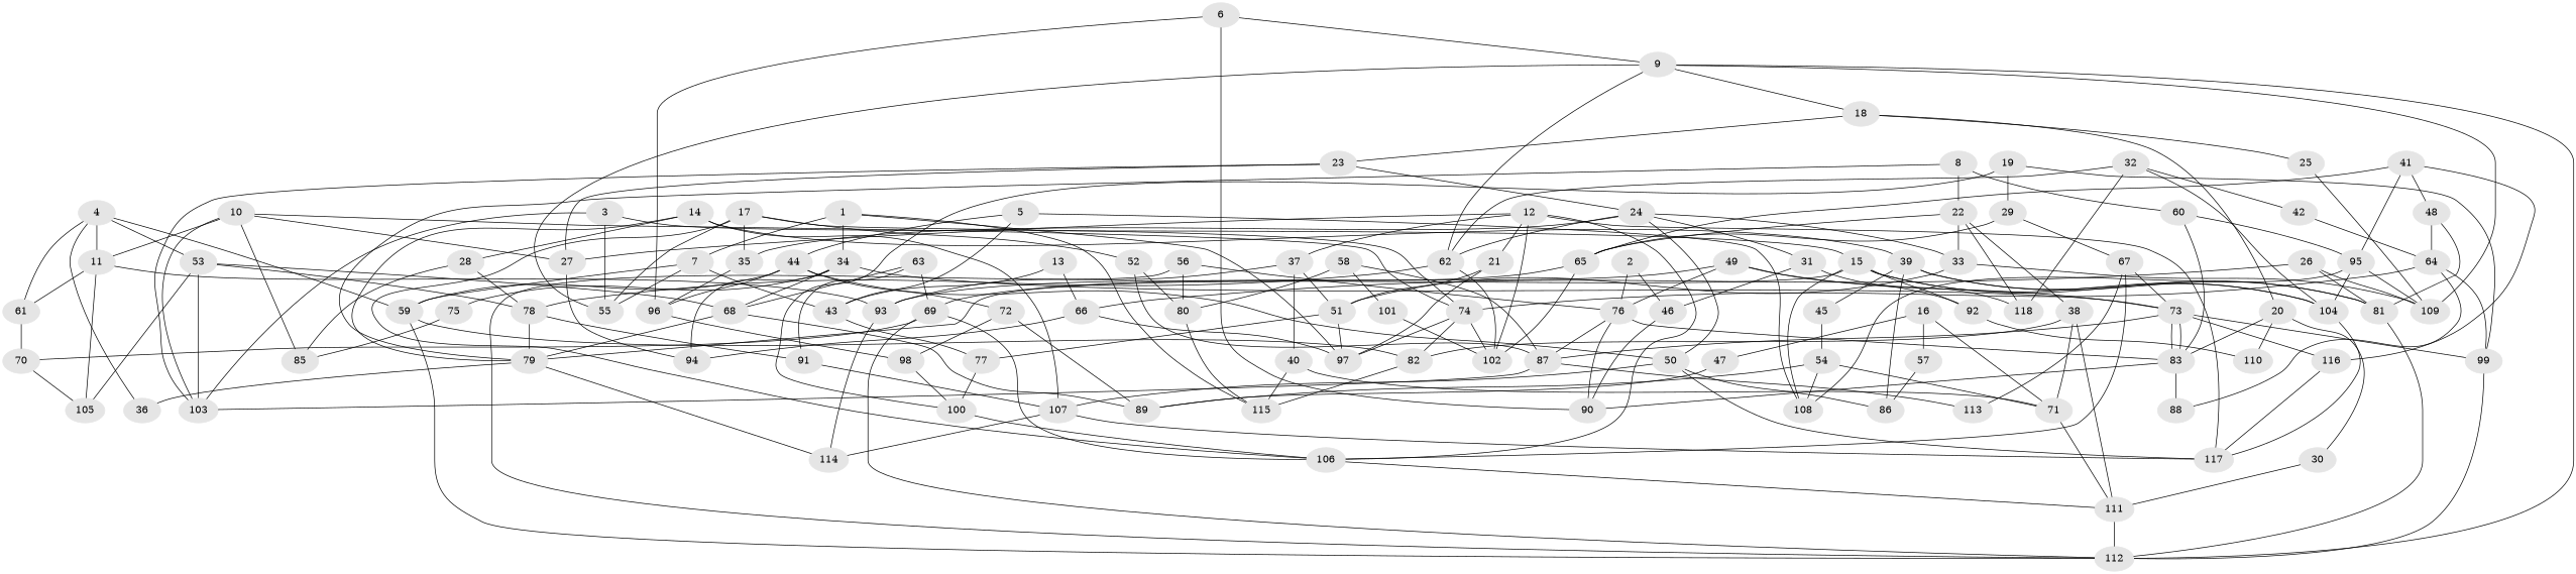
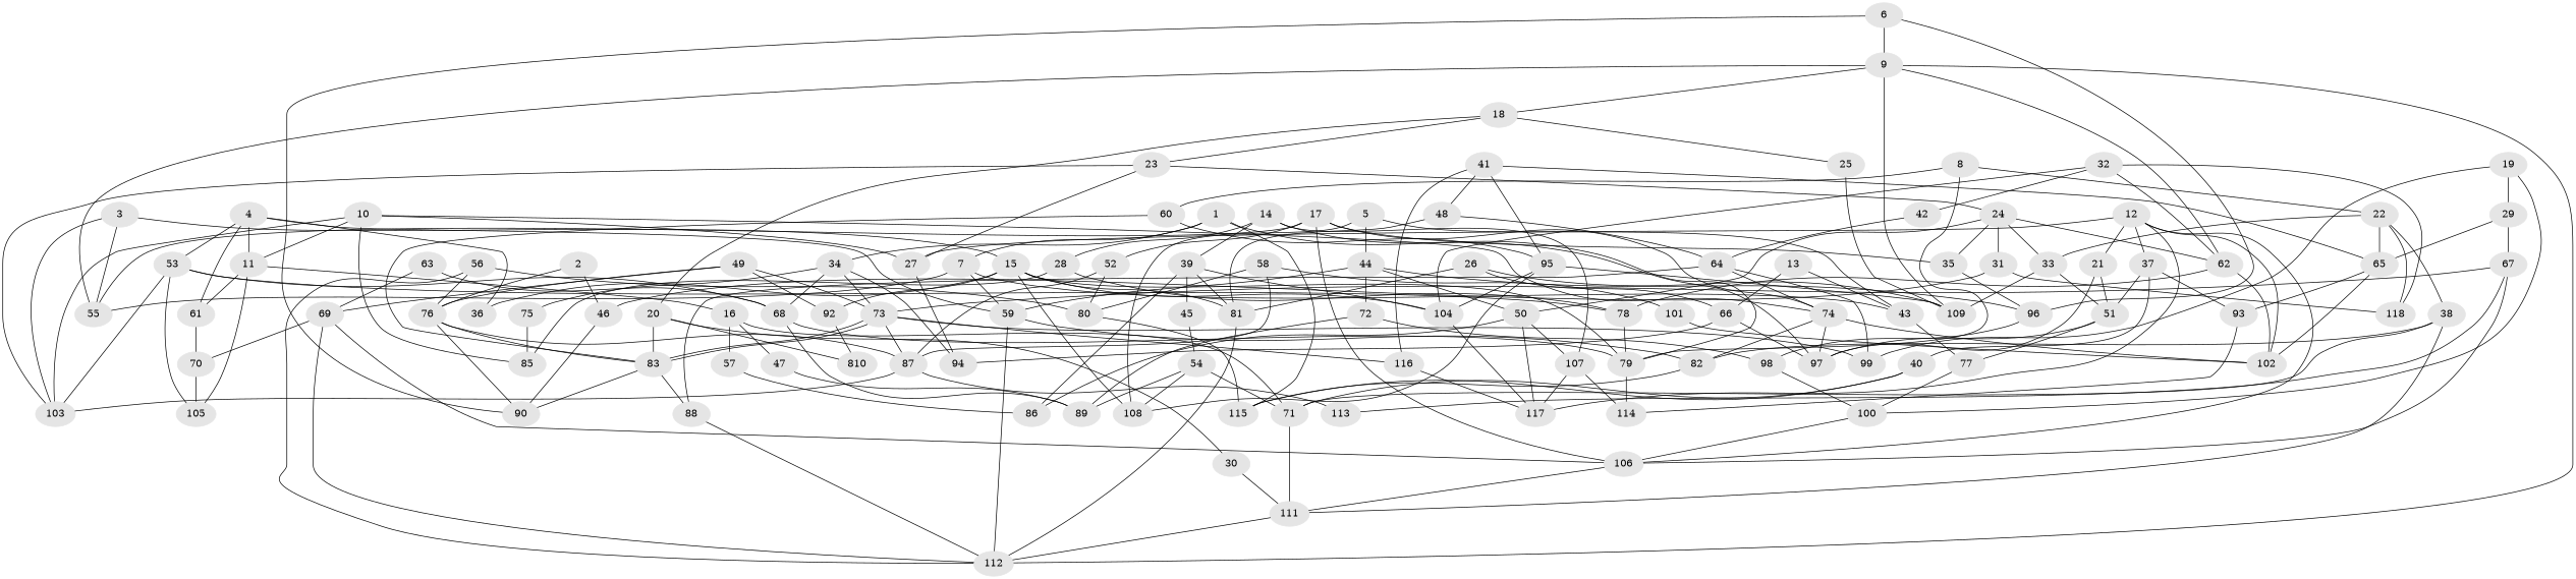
  graph {
    node [color=gray90 style=filled]
    1
    7
    34
    97
    115
    55
    59
    43
    94
    68
    73
    75
    2
    46
    76
    90
    83
    87
    3
    15
    103
    36
    108
    79
    81
    92
    104
    4
    11
    53
    61
    16
    105
    78
    112
    82
    70
    5
    44
    77
    96
    50
    72
    6
    9
    18
    62
    109
    98
    8
    22
    60
    33
    38
    65
    118
    95
    114
    20
    23
    25
    102
    10
    27
    74
    85
    47
    57
    71
    12
    21
    37
    106
    117
    51
    40
    93
    111
    13
    66
    14
    28
    39
    107
    45
    86
-   110
+   110 [label=810]
    89
    17
    35
    52
    80
    30
    24
    19
    29
    99
    100
    67
    88
    31
    26
-   91
    113
    32
    42
    64
    116
    54
    41
    48
    49
    69
    56
    58
    101
    63
    1 -- 7
    1 -- 34
    1 -- 97
    1 -- 115
    7 -- 55
    7 -- 59
    7 -- 43
    34 -- 94
    34 -- 68
    34 -- 73
    34 -- 75
    59 -- 112
    59 -- 82
    43 -- 77
    68 -- 79
    68 -- 89
    73 -- 83
    73 -- 83
    73 -- 87
    73 -- 99
    73 -- 116
    75 -- 85
    2 -- 46
    2 -- 76
    46 -- 90
    76 -- 90
    76 -- 83
    76 -- 87
    83 -- 90
    83 -- 88
    87 -- 103
    87 -- 113
    3 -- 55
    3 -- 15
    3 -- 103
-   79 -- 36
+   15 -- 36
    15 -- 108
    15 -- 79
    15 -- 81
    15 -- 92
    15 -- 104
    79 -- 114
    81 -- 112
    92 -- 110
    104 -- 117
    4 -- 59
    4 -- 36
    4 -- 11
    4 -- 53
    4 -- 61
    11 -- 61
-   11 -- 93
+   11 -- 16
    11 -- 105
    53 -- 68
    53 -- 103
    53 -- 105
    53 -- 78
    61 -- 70
    16 -- 47
    16 -- 57
    16 -- 71
    78 -- 79
-   78 -- 91
    82 -- 115
    70 -- 105
    5 -- 43
    5 -- 108
    5 -- 44
    44 -- 59
    44 -- 96
    44 -- 50
    44 -- 72
    77 -- 100
    96 -- 98
    50 -- 117
    50 -- 107
    50 -- 86
    72 -- 98
    72 -- 89
    6 -- 90
    6 -- 96
    6 -- 9
    9 -- 55
    9 -- 112
    9 -- 18
    9 -- 62
    9 -- 109
    18 -- 20
    18 -- 23
    18 -- 25
    62 -- 78
    62 -- 102
    98 -- 100
    8 -- 79
    8 -- 22
    8 -- 60
    22 -- 33
    22 -- 38
    22 -- 65
    22 -- 118
    60 -- 83
    60 -- 95
    33 -- 109
    33 -- 51
    38 -- 82
    38 -- 71
    38 -- 111
    65 -- 102
    65 -- 93
    95 -- 108
    95 -- 104
    95 -- 109
    20 -- 83
    20 -- 110
    20 -- 30
    23 -- 103
    23 -- 27
    23 -- 24
    25 -- 109
    10 -- 103
    10 -- 11
    10 -- 27
    10 -- 74
    10 -- 85
    27 -- 94
    74 -- 97
    74 -- 82
    74 -- 102
    47 -- 89
    57 -- 86
    71 -- 111
    12 -- 102
    12 -- 27
    12 -- 21
    12 -- 37
    12 -- 106
    12 -- 117
    21 -- 97
    21 -- 51
    37 -- 51
    37 -- 40
    37 -- 93
    106 -- 111
    51 -- 97
    51 -- 77
    40 -- 115
    40 -- 71
    93 -- 114
    111 -- 112
    13 -- 43
    13 -- 66
    66 -- 97
    66 -- 94
    14 -- 79
    14 -- 28
    14 -- 39
    14 -- 107
    28 -- 78
    28 -- 85
    39 -- 81
    39 -- 104
    39 -- 45
    39 -- 86
    107 -- 114
    107 -- 117
    45 -- 54
    17 -- 55
    17 -- 74
    17 -- 106
    17 -- 35
    17 -- 52
    35 -- 96
    52 -- 87
    52 -- 80
    80 -- 115
    30 -- 111
    24 -- 50
    24 -- 62
    24 -- 33
    24 -- 35
    24 -- 31
    19 -- 29
    19 -- 99
    19 -- 100
    29 -- 65
    29 -- 67
-   99 -- 112
+   88 -- 112
    100 -- 106
    67 -- 73
    67 -- 106
    67 -- 113
    31 -- 46
    31 -- 118
    26 -- 81
    26 -- 109
    26 -- 66
-   91 -- 107
    32 -- 104
    32 -- 62
    32 -- 118
    32 -- 42
    42 -- 64
    64 -- 74
    64 -- 99
    64 -- 88
    116 -- 117
    54 -- 108
    54 -- 71
    54 -- 89
    41 -- 65
    41 -- 95
    41 -- 116
    41 -- 48
    48 -- 81
    48 -- 64
    49 -- 73
    49 -- 76
    49 -- 92
    49 -- 69
    69 -- 112
    69 -- 70
    69 -- 106
    56 -- 76
    56 -- 112
    56 -- 80
    58 -- 87
    58 -- 80
    58 -- 101
    101 -- 102
    63 -- 68
-   63 -- 91
    63 -- 69
  }
